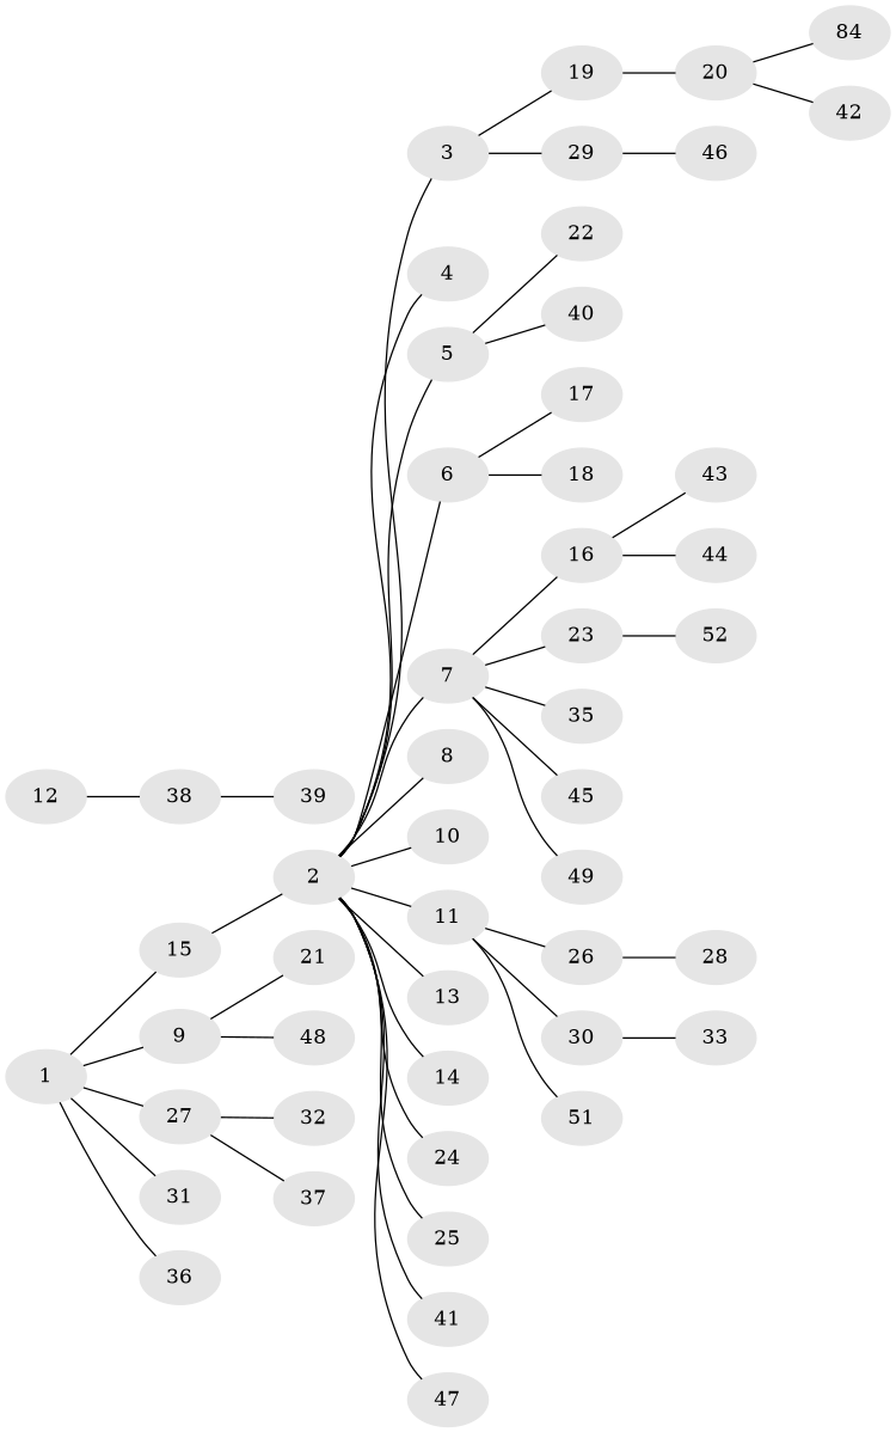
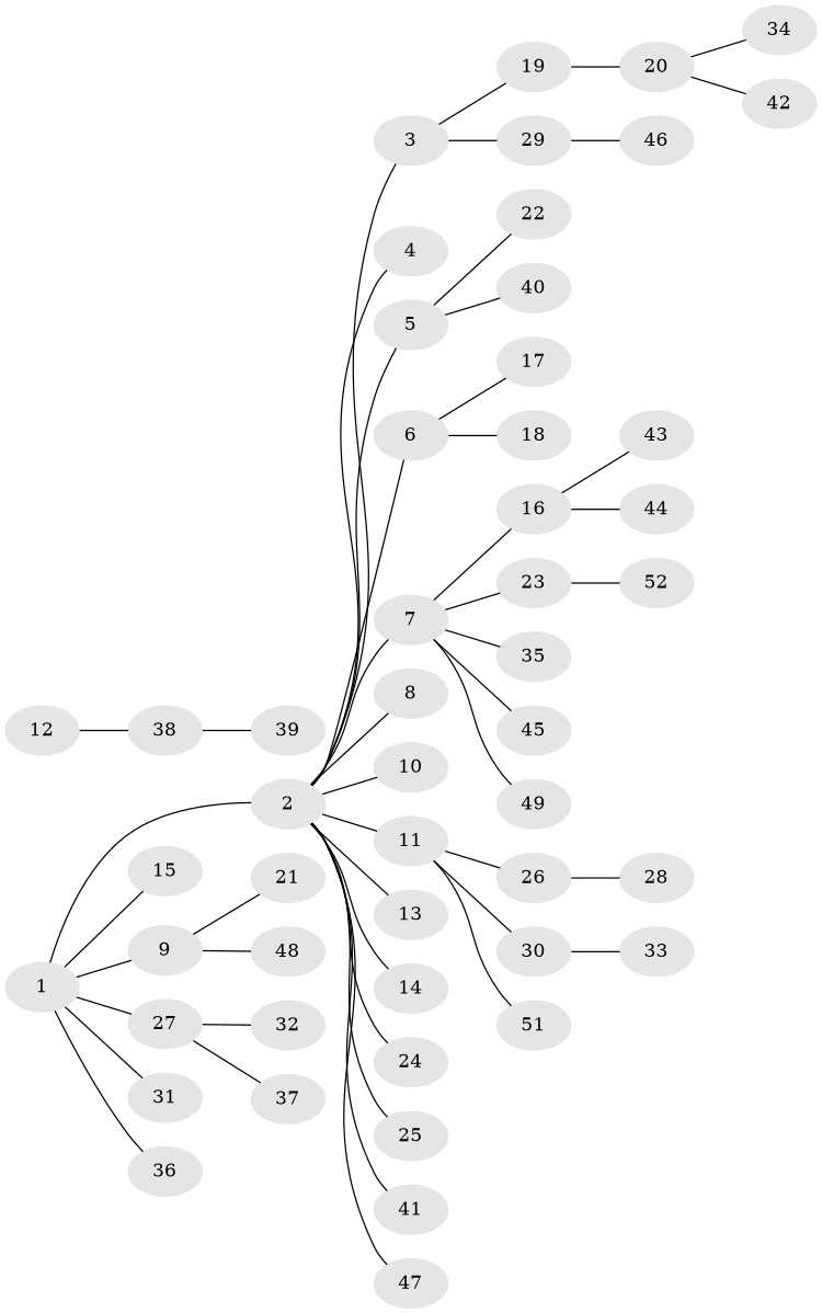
  graph {
    rankdir=LR
    node [color=gray90 style=filled]
    1
    2
    9
    15
    27
    31
    36
    3
    4
    5
    6
    7
    8
    10
    11
    13
    14
    24
    25
    41
    47
    21
    48
    32
    37
    19
    29
    22
    40
    17
    18
    16
    23
    35
    45
    49
    26
    30
    51
    12
    38
    20
    46
    43
    44
    n46 [label=52]
    28
    33
    39
-   34 [label=84]
+   34
    42
-   15 -- 2
+   1 -- 2
    1 -- 9
    1 -- 15
    1 -- 27
    1 -- 31
    1 -- 36
    2 -- 3
    2 -- 4
    2 -- 5
    2 -- 6
    2 -- 7
    2 -- 8
    2 -- 10
    2 -- 11
    2 -- 13
    2 -- 14
    2 -- 24
    2 -- 25
    2 -- 41
    2 -- 47
    9 -- 21
    9 -- 48
    27 -- 32
    27 -- 37
    3 -- 19
    3 -- 29
    5 -- 22
    5 -- 40
    6 -- 17
    6 -- 18
    7 -- 16
    7 -- 23
    7 -- 35
    7 -- 45
    7 -- 49
    11 -- 26
    11 -- 30
    11 -- 51
    19 -- 20
    29 -- 46
    16 -- 43
    16 -- 44
    23 -- n46
    26 -- 28
    30 -- 33
    12 -- 38
    38 -- 39
    20 -- 34
    20 -- 42
  }
